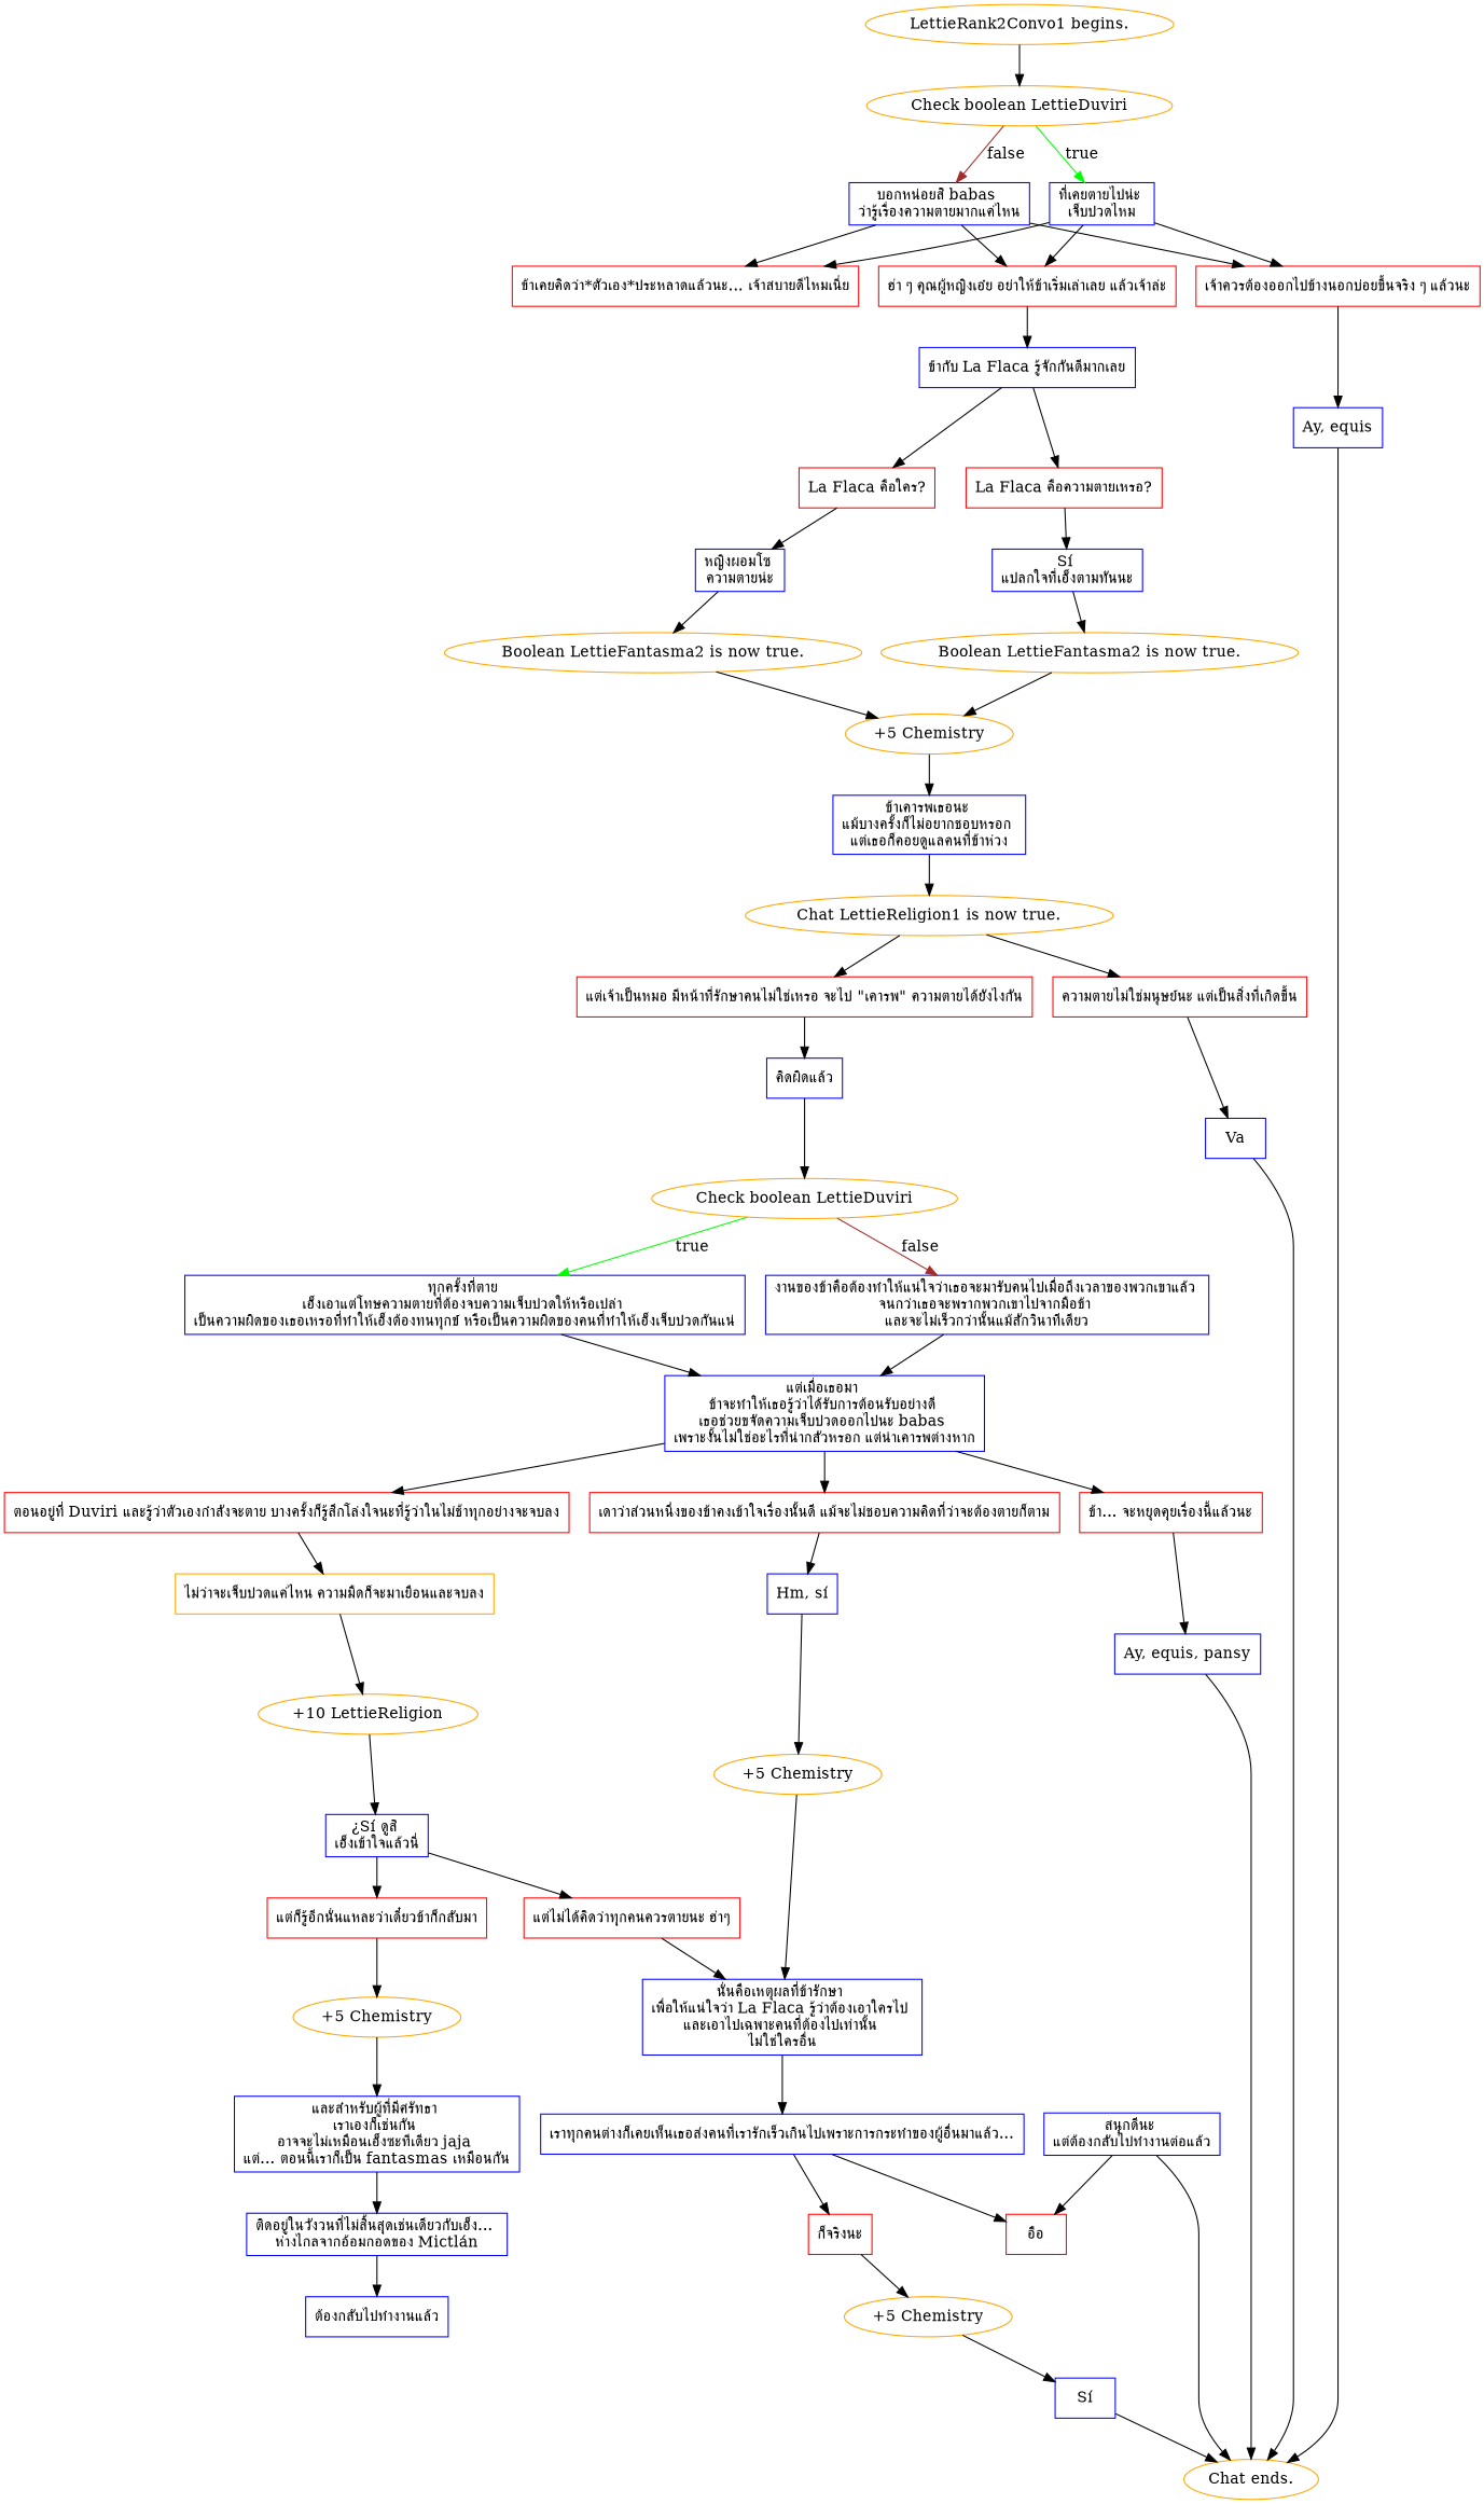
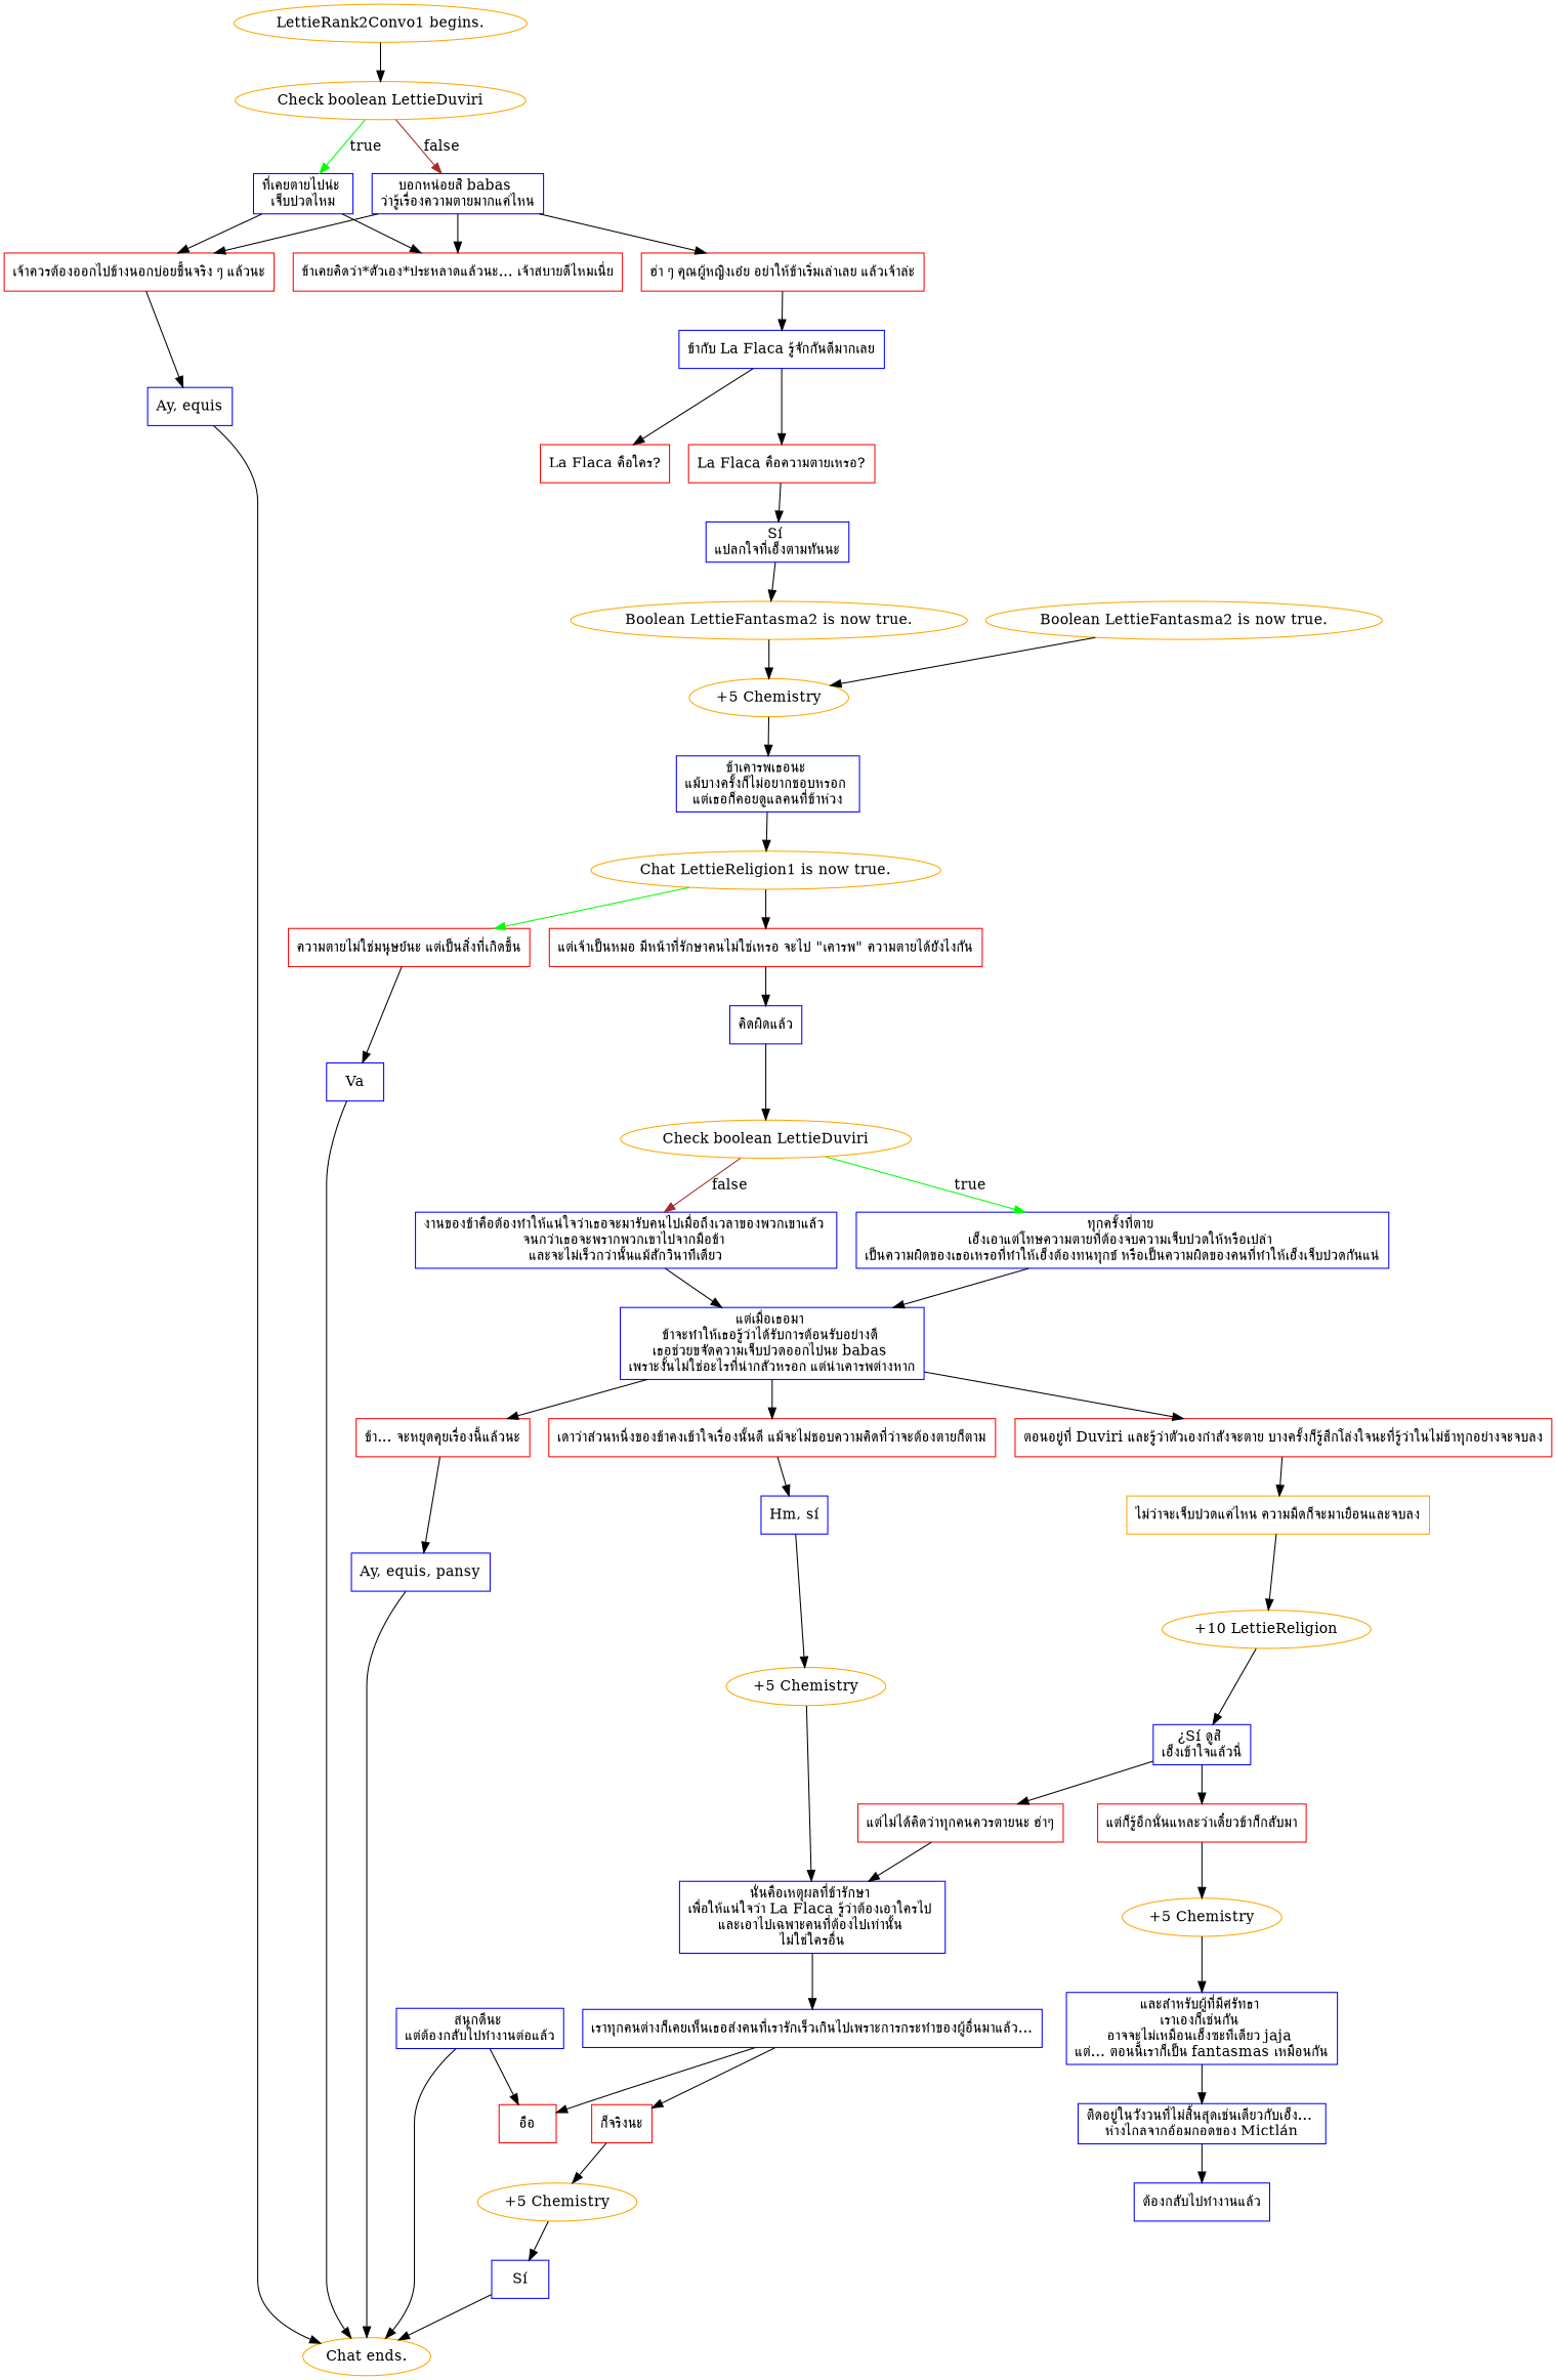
  digraph {
    node [color=blue shape=box]
    "LettieRank2Convo1 begins." [color=orange shape=""]
    n2 [color=orange label="Check boolean LettieDuviri" shape=""]
    n3 [label="ที่เคยตายไปน่ะ \nเจ็บปวดไหม"]
    n4 [label="บอกหน่อยสิ babas \nว่ารู้เรื่องความตายมากแค่ไหน"]
    n5 [color=red label="ข้าเคยคิดว่า*ตัวเอง*ประหลาดแล้วนะ... เจ้าสบายดีไหมเนี่ย"]
    n6 [color=red label="ฮ่า ๆ คุณผู้หญิงเอ๋ย อย่าให้ข้าเริ่มเล่าเลย แล้วเจ้าล่ะ"]
    n7 [color=red label="เจ้าควรต้องออกไปข้างนอกบ่อยขึ้นจริง ๆ แล้วนะ"]
    n8 [label="ข้ากับ La Flaca รู้จักกันดีมากเลย"]
    n9 [label="Ay, equis"]
    n10 [color=red label="La Flaca คือความตายเหรอ?"]
    n11 [color=red label="La Flaca คือใคร?"]
    "Chat ends." [color=orange shape=""]
    n13 [label="Sí \nแปลกใจที่เอ็งตามทันนะ"]
-   n14 [label="หญิงผอมโซ \nความตายน่ะ"]
    n15 [color=orange label="Boolean LettieFantasma2 is now true." shape=""]
    n16 [color=orange label="Boolean LettieFantasma2 is now true." shape=""]
    n17 [color=orange label="+5 Chemistry" shape=""]
    n18 [label="ข้าเคารพเธอนะ \nแม้บางครั้งก็ไม่อยากชอบหรอก \nแต่เธอก็คอยดูแลคนที่ข้าห่วง"]
    n19 [color=orange label="Chat LettieReligion1 is now true." shape=""]
    n20 [color=red label="แต่เจ้าเป็นหมอ มีหน้าที่รักษาคนไม่ใช่เหรอ จะไป \"เคารพ\" ความตายได้ยังไงกัน"]
    n21 [color=red label="ความตายไม่ใช่มนุษย์นะ แต่เป็นสิ่งที่เกิดขึ้น"]
    n22 [label="คิดผิดแล้ว"]
    n23 [label=Va]
    n24 [color=orange label="Check boolean LettieDuviri" shape=""]
    n25 [label="ทุกครั้งที่ตาย \nเอ็งเอาแต่โทษความตายที่ต้องจบความเจ็บปวดให้หรือเปล่า \nเป็นความผิดของเธอเหรอที่ทำให้เอ็งต้องทนทุกข์ หรือเป็นความผิดของคนที่ทำให้เอ็งเจ็บปวดกันแน่"]
    n26 [label="งานของข้าคือต้องทำให้แน่ใจว่าเธอจะมารับคนไปเมื่อถึงเวลาของพวกเขาแล้ว \nจนกว่าเธอจะพรากพวกเขาไปจากมือข้า \nและจะไม่เร็วกว่านั้นแม้สักวินาทีเดียว"]
    n27 [label="แต่เมื่อเธอมา \nข้าจะทำให้เธอรู้ว่าได้รับการต้อนรับอย่างดี \nเธอช่วยขจัดความเจ็บปวดออกไปนะ babas \nเพราะงั้นไม่ใช่อะไรที่น่ากลัวหรอก แต่น่าเคารพต่างหาก"]
    n28 [color=red label="ตอนอยู่ที่ Duviri และรู้ว่าตัวเองกำลังจะตาย บางครั้งก็รู้สึกโล่งใจนะที่รู้ว่าในไม่ช้าทุกอย่างจะจบลง"]
    n29 [color=red label="เดาว่าส่วนหนึ่งของข้าคงเข้าใจเรื่องนั้นดี แม้จะไม่ชอบความคิดที่ว่าจะต้องตายก็ตาม"]
    n30 [color=red label="ข้า... จะหยุดคุยเรื่องนี้แล้วนะ"]
    n31 [color=orange label="ไม่ว่าจะเจ็บปวดแค่ไหน ความมืดก็จะมาเยือนและจบลง"]
    n32 [label="Hm, sí"]
    n33 [label="Ay, equis, pansy"]
    n34 [color=orange label="+10 LettieReligion" shape=""]
    n35 [color=orange label="+5 Chemistry" shape=""]
    n36 [label="¿Sí ดูสิ \nเอ็งเข้าใจแล้วนี่"]
    n37 [label="นั่นคือเหตุผลที่ข้ารักษา \nเพื่อให้แน่ใจว่า La Flaca รู้ว่าต้องเอาใครไป \nและเอาไปเฉพาะคนที่ต้องไปเท่านั้น \nไม่ใช่ใครอื่น"]
    n38 [color=red label="แต่ก็รู้อีกนั่นแหละว่าเดี๋ยวข้าก็กลับมา"]
    n39 [color=red label="แต่ไม่ได้คิดว่าทุกคนควรตายนะ ฮ่าๆ"]
    n40 [label="เราทุกคนต่างก็เคยเห็นเธอส่งคนที่เรารักเร็วเกินไปเพราะการกระทำของผู้อื่นมาแล้ว..."]
    n41 [color=orange label="+5 Chemistry" shape=""]
    n42 [color=red label="อือ"]
    n43 [color=red label="ก็จริงนะ"]
    n44 [label="และสำหรับผู้ที่มีศรัทธา \nเราเองก็เช่นกัน \nอาจจะไม่เหมือนเอ็งซะทีเดียว jaja \nแต่... ตอนนี้เราก็เป็น fantasmas เหมือนกัน"]
    n45 [color=orange label="+5 Chemistry" shape=""]
    n46 [label="ติดอยู่ในวังวนที่ไม่สิ้นสุดเช่นเดียวกับเอ็ง... \nห่างไกลจากอ้อมกอดของ Mictlán"]
    n47 [label="สนุกดีนะ \nแต่ต้องกลับไปทำงานต่อแล้ว"]
    n48 [label="Sí"]
    n49 [label="ต้องกลับไปทำงานแล้ว"]
    "LettieRank2Convo1 begins." -> n2
    n2 -> n3 [color=green label=true]
    n2 -> n4 [color=brown label=false]
    n3 -> n5
-   n3 -> n6
    n3 -> n7
    n4 -> n5
    n4 -> n6
    n4 -> n7
    n6 -> n8
    n7 -> n9
    n8 -> n10
    n8 -> n11
    n9 -> "Chat ends."
    n10 -> n13
-   n11 -> n14
    n13 -> n15
-   n14 -> n16
    n15 -> n17
    n16 -> n17
    n17 -> n18
    n18 -> n19
    n19 -> n20
-   n19 -> n21
+   n19 -> n21 [color=green]
    n20 -> n22
    n21 -> n23
    n22 -> n24
    n23 -> "Chat ends."
    n24 -> n25 [color=green label=true]
    n24 -> n26 [color=brown label=false]
    n25 -> n27
    n26 -> n27
    n27 -> n28
    n27 -> n29
    n27 -> n30
    n28 -> n31
    n29 -> n32
    n30 -> n33
    n31 -> n34
    n32 -> n35
    n33 -> "Chat ends."
    n34 -> n36
    n35 -> n37
    n36 -> n38
    n36 -> n39
    n37 -> n40
    n38 -> n41
    n39 -> n37
    n40 -> n42
    n40 -> n43
    n41 -> n44
    n43 -> n45
    n44 -> n46
    n45 -> n48
    n46 -> n49
    n47 -> "Chat ends."
    n47 -> n42
    n48 -> "Chat ends."
  }
